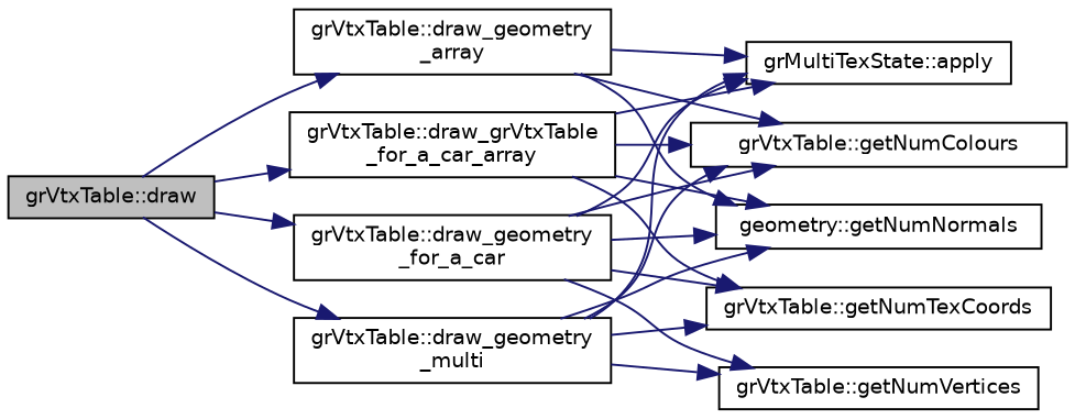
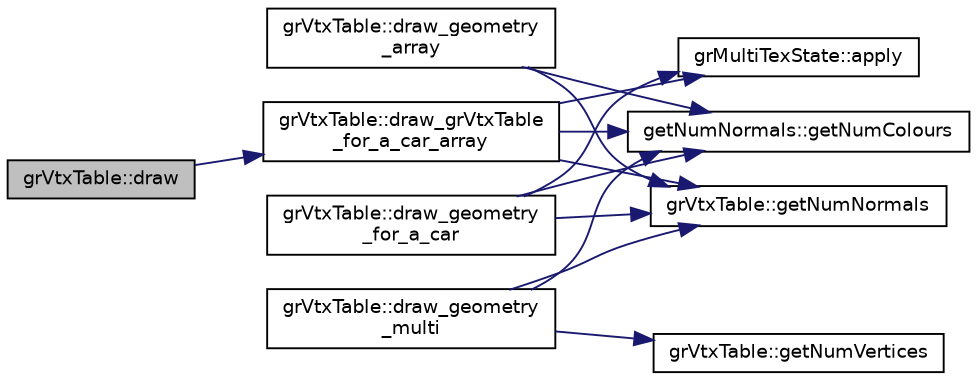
  digraph {
    rankdir=LR
    node [color=black fillcolor=white fontname=Helvetica fontsize=10 shape=record style=filled]
    edge [color=midnightblue fontname=Helvetica fontsize=10 labelfontname=Helvetica labelfontsize=10 style=solid]
    n1 [fillcolor=grey75 fontcolor=black height=0.2 label="grVtxTable::draw" width=0.4]
    n2 [height=0.2 label="grVtxTable::draw_geometry\l_for_a_car" width=0.4]
    n3 [height=0.2 label="grVtxTable::draw_geometry\l_multi" width=0.4]
    n4 [height=0.2 label="grVtxTable::draw_geometry\l_array" width=0.4]
    n5 [height=0.2 label="grVtxTable::draw_grVtxTable\l_for_a_car_array" width=0.4]
    n6 [height=0.2 label="grMultiTexState::apply" width=0.4]
-   n7 [height=0.2 label="grVtxTable::getNumColours" width=0.4]
-   n8 [height=0.2 label="geometry::getNumNormals" width=0.4]
+   n7 [height=0.2 label="getNumNormals::getNumColours" width=0.4]
+   n8 [height=0.2 label="grVtxTable::getNumNormals" width=0.4]
    n9 [height=0.2 label="grVtxTable::getNumVertices" width=0.4]
-   n10 [height=0.2 label="grVtxTable::getNumTexCoords" width=0.4]
-   n1 -> n2
-   n1 -> n3
-   n1 -> n4
    n1 -> n5
    n2 -> n6
    n2 -> n7
    n2 -> n8
-   n2 -> n9
-   n2 -> n10
-   n3 -> n6
    n3 -> n7
    n3 -> n8
    n3 -> n9
-   n3 -> n10
-   n4 -> n6
    n4 -> n7
    n4 -> n8
    n5 -> n6
    n5 -> n7
    n5 -> n8
-   n5 -> n10
  }
